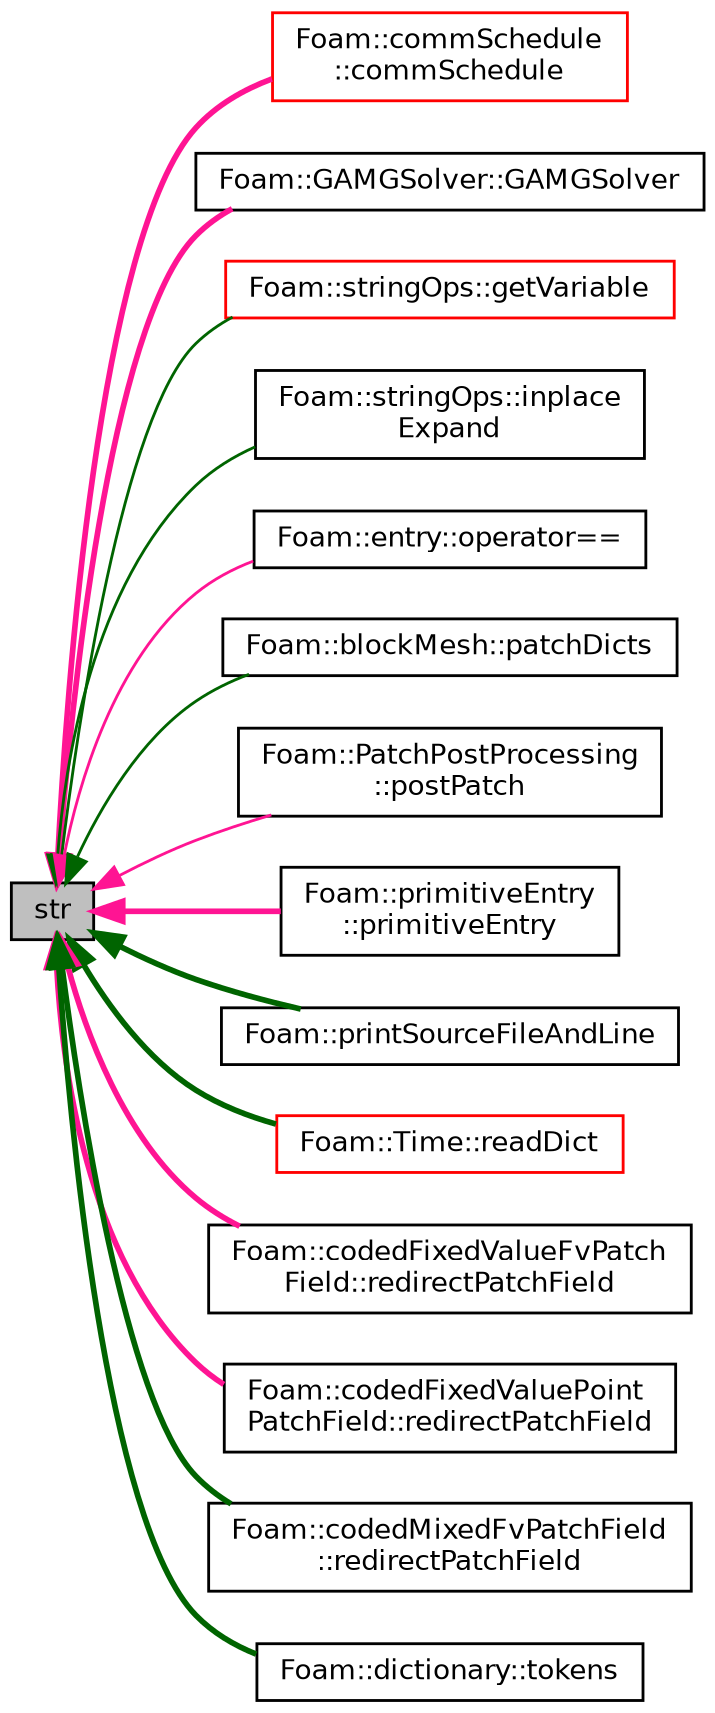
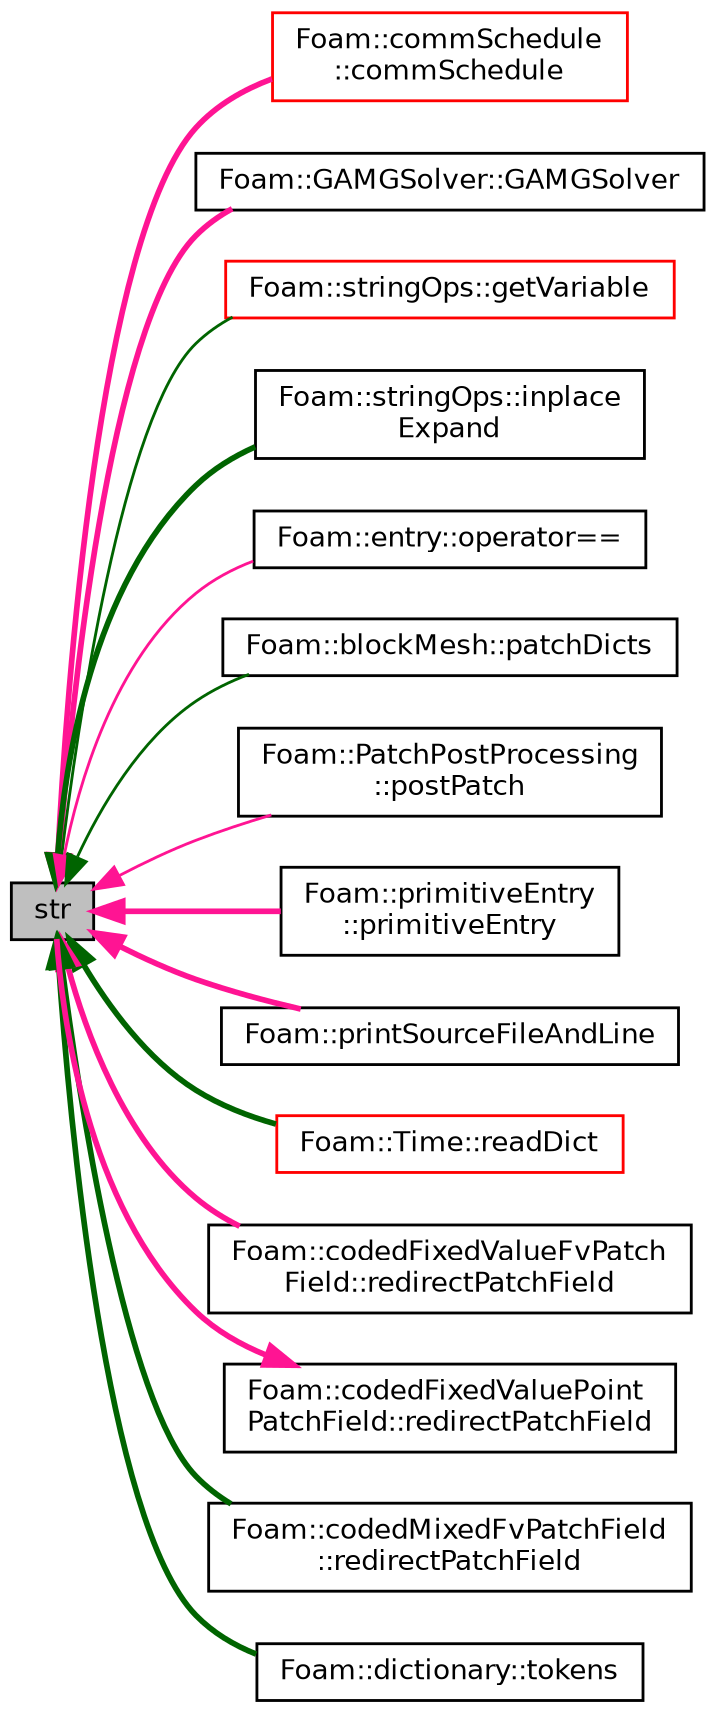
  digraph {
    fontname="DejaVu Sans"
    rankdir=LR
    node [color=black fontname="DejaVu Sans" fontsize=10 shape=record]
    edge [color=deeppink dir=back fontname="DejaVu Sans" fontsize=10 labelfontname=FreeSans labelfontsize=10 style=bold]
    n1 [fillcolor=grey75 fontcolor=black height=0.2 label=str style=filled width=0.4]
    n2 [color=red height=0.2 label="Foam::commSchedule\l::commSchedule" width=0.4]
    n3 [height=0.2 label="Foam::GAMGSolver::GAMGSolver" width=0.4]
    n4 [color=red height=0.2 label="Foam::stringOps::getVariable" width=0.4]
    n5 [height=0.2 label="Foam::stringOps::inplace\lExpand" width=0.4]
    n6 [height=0.2 label="Foam::entry::operator==" width=0.4]
    n7 [height=0.2 label="Foam::blockMesh::patchDicts" width=0.4]
    n8 [height=0.2 label="Foam::PatchPostProcessing\l::postPatch" width=0.4]
    n9 [height=0.2 label="Foam::primitiveEntry\l::primitiveEntry" width=0.4]
    n10 [height=0.2 label="Foam::printSourceFileAndLine" width=0.4]
    n11 [color=red height=0.2 label="Foam::Time::readDict" width=0.4]
    n12 [height=0.2 label="Foam::codedFixedValueFvPatch\lField::redirectPatchField" width=0.4]
    n13 [height=0.2 label="Foam::codedFixedValuePoint\lPatchField::redirectPatchField" width=0.4]
    n14 [height=0.2 label="Foam::codedMixedFvPatchField\l::redirectPatchField" width=0.4]
    n15 [height=0.2 label="Foam::dictionary::tokens" width=0.4]
    n1 -> n2
    n1 -> n3
    n1 -> n4 [color=darkgreen style=solid]
-   n1 -> n5 [color=darkgreen style=solid]
+   n1 -> n5 [color=darkgreen]
    n1 -> n6 [style=solid]
    n1 -> n7 [color=darkgreen style=solid]
    n1 -> n8 [style=solid]
    n1 -> n9
-   n1 -> n10 [color=darkgreen]
+   n1 -> n10
    n1 -> n11 [color=darkgreen]
    n1 -> n12
-   n1 -> n13
+   n13 -> n1
    n1 -> n14 [color=darkgreen]
    n1 -> n15 [color=darkgreen]
  }
